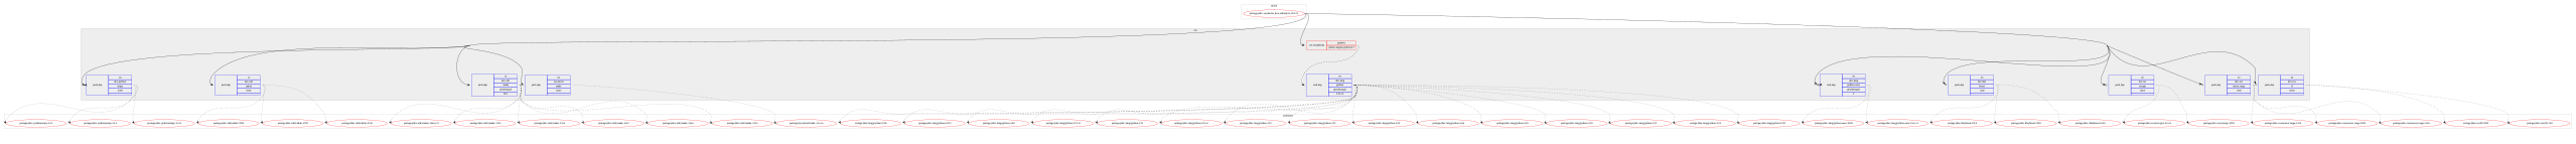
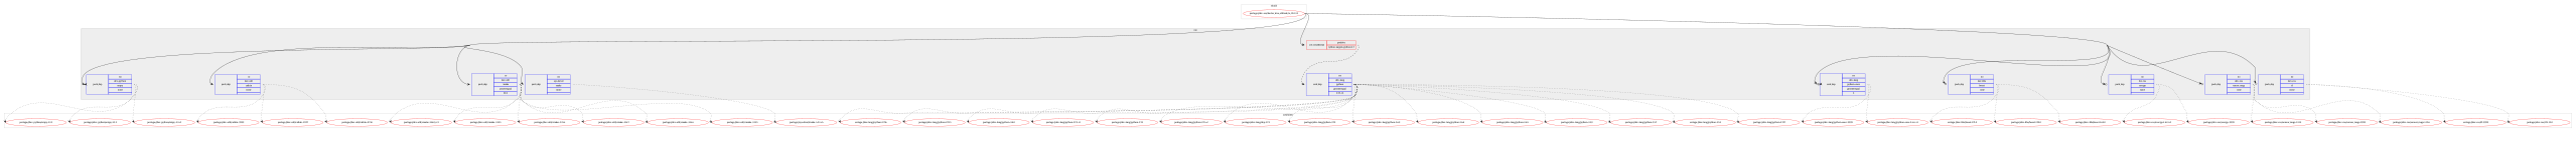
  digraph {
    compound=true
    concentrate=true
    fontname=Merriweather
    fontsize=10
    newrank=true
    rankdir=TB
    ranksep=1.5
    node [color=red fontname=Merriweather fontsize=10]
    edge [arrowhead=vee fontname=Merriweather headport=w style=dotted tailport=e weight=100]
    n1 [label="portage://dev-ros/hector_imu_attitude_to_tf-0.3.5" width=4]
    n2 [color=blue label=<<TABLE BORDER="0" CELLBORDER="1" CELLSPACING="0" CELLPADDING="4" WIDTH="220"><TR><TD ROWSPAN="6" CELLPADDING="30">pack_dep</TD></TR><TR><TD WIDTH="110">no</TD></TR><TR><TD>dev-python</TD></TR><TR><TD>empy</TD></TR><TR><TD>none</TD></TR><TR><TD></TD></TR></TABLE>> shape=none]
    n3 [color=blue label=<<TABLE BORDER="0" CELLBORDER="1" CELLSPACING="0" CELLPADDING="4" WIDTH="220"><TR><TD ROWSPAN="6" CELLPADDING="30">pack_dep</TD></TR><TR><TD WIDTH="110">no</TD></TR><TR><TD>dev-util</TD></TR><TR><TD>catkin</TD></TR><TR><TD>none</TD></TR><TR><TD></TD></TR></TABLE>> shape=none]
    n4 [color=blue label=<<TABLE BORDER="0" CELLBORDER="1" CELLSPACING="0" CELLPADDING="4" WIDTH="220"><TR><TD ROWSPAN="6" CELLPADDING="30">pack_dep</TD></TR><TR><TD WIDTH="110">no</TD></TR><TR><TD>dev-util</TD></TR><TR><TD>cmake</TD></TR><TR><TD>greaterequal</TD></TR><TR><TD>3.9.6</TD></TR></TABLE>> shape=none]
    n5 [color=blue label=<<TABLE BORDER="0" CELLBORDER="1" CELLSPACING="0" CELLPADDING="4" WIDTH="220"><TR><TD ROWSPAN="6" CELLPADDING="30">pack_dep</TD></TR><TR><TD WIDTH="110">no</TD></TR><TR><TD>sys-devel</TD></TR><TR><TD>make</TD></TR><TR><TD>none</TD></TR><TR><TD></TD></TR></TABLE>> shape=none]
    n6 [color=blue label=<<TABLE BORDER="0" CELLBORDER="1" CELLSPACING="0" CELLPADDING="4" WIDTH="220"><TR><TD ROWSPAN="6" CELLPADDING="30">pack_dep</TD></TR><TR><TD WIDTH="110">no</TD></TR><TR><TD>dev-lang</TD></TR><TR><TD>python</TD></TR><TR><TD>greaterequal</TD></TR><TR><TD>2.7.5-r2</TD></TR></TABLE>> shape=none]
    n7 [label=<<TABLE BORDER="0" CELLBORDER="1" CELLSPACING="0" CELLPADDING="4"><TR><TD ROWSPAN="3" CELLPADDING="10">use_conditional</TD></TR><TR><TD>positive</TD></TR><TR><TD>python_targets_python2_7</TD></TR></TABLE>> shape=none]
    n8 [color=blue label=<<TABLE BORDER="0" CELLBORDER="1" CELLSPACING="0" CELLPADDING="4" WIDTH="220"><TR><TD ROWSPAN="6" CELLPADDING="30">pack_dep</TD></TR><TR><TD WIDTH="110">no</TD></TR><TR><TD>dev-lang</TD></TR><TR><TD>python-exec</TD></TR><TR><TD>greaterequal</TD></TR><TR><TD>2</TD></TR></TABLE>> shape=none]
    n9 [color=blue label=<<TABLE BORDER="0" CELLBORDER="1" CELLSPACING="0" CELLPADDING="4" WIDTH="220"><TR><TD ROWSPAN="6" CELLPADDING="30">pack_dep</TD></TR><TR><TD WIDTH="110">no</TD></TR><TR><TD>dev-libs</TD></TR><TR><TD>boost</TD></TR><TR><TD>none</TD></TR><TR><TD></TD></TR></TABLE>> shape=none]
    n10 [color=blue label=<<TABLE BORDER="0" CELLBORDER="1" CELLSPACING="0" CELLPADDING="4" WIDTH="220"><TR><TD ROWSPAN="6" CELLPADDING="30">pack_dep</TD></TR><TR><TD WIDTH="110">no</TD></TR><TR><TD>dev-ros</TD></TR><TR><TD>roscpp</TD></TR><TR><TD>none</TD></TR><TR><TD></TD></TR></TABLE>> shape=none]
    n11 [color=blue label=<<TABLE BORDER="0" CELLBORDER="1" CELLSPACING="0" CELLPADDING="4" WIDTH="220"><TR><TD ROWSPAN="6" CELLPADDING="30">pack_dep</TD></TR><TR><TD WIDTH="110">no</TD></TR><TR><TD>dev-ros</TD></TR><TR><TD>sensor_msgs</TD></TR><TR><TD>none</TD></TR><TR><TD></TD></TR></TABLE>> shape=none]
    n12 [color=blue label=<<TABLE BORDER="0" CELLBORDER="1" CELLSPACING="0" CELLPADDING="4" WIDTH="220"><TR><TD ROWSPAN="6" CELLPADDING="30">pack_dep</TD></TR><TR><TD WIDTH="110">no</TD></TR><TR><TD>dev-ros</TD></TR><TR><TD>tf</TD></TR><TR><TD>none</TD></TR><TR><TD></TD></TR></TABLE>> shape=none]
    n13 [label="portage://dev-python/empy-3.3-r1" width=4]
    n14 [label="portage://dev-python/empy-3.3.2" width=4]
    n15 [label="portage://dev-python/empy-3.3.3" width=4]
    n16 [label="portage://dev-util/catkin-0.7.14" width=4]
    n17 [label="portage://dev-util/catkin-0.7.17" width=4]
    n18 [label="portage://dev-util/catkin-9999" width=4]
    n19 [label="portage://dev-util/cmake-3.13.5" width=4]
    n20 [label="portage://dev-util/cmake-3.14.6" width=4]
    n21 [label="portage://dev-util/cmake-3.14.7" width=4]
    n22 [label="portage://dev-util/cmake-3.15.4" width=4]
    n23 [label="portage://dev-util/cmake-3.15.5" width=4]
    n24 [label="portage://dev-util/cmake-3.16.0_rc3" width=4]
    n25 [label="portage://sys-devel/make-4.2.1-r4" width=4]
    n26 [label="portage://dev-lang/python-2.7.15" width=4]
    n27 [label="portage://dev-lang/python-2.7.16" width=4]
    n28 [label="portage://dev-lang/python-2.7.17" width=4]
    n29 [label="portage://dev-lang/python-3.5.5" width=4]
    n30 [label="portage://dev-lang/python-3.5.7" width=4]
    n31 [label="portage://dev-lang/python-3.5.9" width=4]
    n32 [label="portage://dev-lang/python-3.6.5" width=4]
    n33 [label="portage://dev-lang/python-3.6.8" width=4]
    n34 [label="portage://dev-lang/python-3.6.9" width=4]
    n35 [label="portage://dev-lang/python-3.7.2" width=4]
-   n36 [label="portage://dev-lang/python-3.7.3" width=4]
+   n36 [label="portage://dev-lang/dep-3.7.3" width=4]
    n37 [label="portage://dev-lang/python-3.7.4-r1" width=4]
    n38 [label="portage://dev-lang/python-3.7.5" width=4]
    n39 [label="portage://dev-lang/python-3.7.5-r1" width=4]
    n40 [label="portage://dev-lang/python-3.8.0" width=4]
    n41 [label="portage://dev-lang/python-exec-2.4.6-r1" width=4]
    n42 [label="portage://dev-lang/python-exec-9999" width=4]
    n43 [label="portage://dev-libs/boost-1.65.0" width=4]
    n44 [label="portage://dev-libs/boost-1.70.0" width=4]
    n45 [label="portage://dev-libs/boost-1.71.0" width=4]
    n46 [label="portage://dev-ros/roscpp-1.14.3-r1" width=4]
    n47 [label="portage://dev-ros/roscpp-9999" width=4]
    n48 [label="portage://dev-ros/sensor_msgs-1.12.5" width=4]
    n49 [label="portage://dev-ros/sensor_msgs-1.12.6" width=4]
    n50 [label="portage://dev-ros/sensor_msgs-9999" width=4]
    n51 [label="portage://dev-ros/tf-1.12.0" width=4]
    n52 [label="portage://dev-ros/tf-9999" width=4]
    subgraph cluster_1 {
      color=gray
      label=<<i>ebuild</i>>
      rank=same
      n1
    }
    subgraph cluster_2 {
      color=gray
      label=<<i>dependencies</i>>
      subgraph cluster_3 {
        color=gray
        fillcolor="#eeeeee"
        label=<<i>compile</i>>
        style=filled
        subgraph sub_4 {
          color=gray
          fillcolor="#eeeeee"
          label=<<i>compile</i>>
          style=filled
          n2
        }
        subgraph sub_5 {
          color=gray
          fillcolor="#eeeeee"
          label=<<i>compile</i>>
          style=filled
          n3
        }
        subgraph sub_6 {
          color=gray
          fillcolor="#eeeeee"
          label=<<i>compile</i>>
          style=filled
          n4
        }
        subgraph sub_7 {
          color=gray
          fillcolor="#eeeeee"
          label=<<i>compile</i>>
          style=filled
          n5
        }
      }
      subgraph cluster_8 {
        color=gray
        fillcolor="#eeeeee"
        label=<<i>compile and run</i>>
        style=filled
        subgraph sub_9 {
          color=gray
          fillcolor="#eeeeee"
          label=<<i>compile and run</i>>
          style=filled
          n7
          subgraph sub_10 {
            color=gray
            fillcolor="#eeeeee"
            label=<<i>compile and run</i>>
            style=filled
            n6
          }
        }
        subgraph sub_11 {
          color=gray
          fillcolor="#eeeeee"
          label=<<i>compile and run</i>>
          style=filled
          n8
        }
        subgraph sub_12 {
          color=gray
          fillcolor="#eeeeee"
          label=<<i>compile and run</i>>
          style=filled
          n9
        }
        subgraph sub_13 {
          color=gray
          fillcolor="#eeeeee"
          label=<<i>compile and run</i>>
          style=filled
          n10
        }
        subgraph sub_14 {
          color=gray
          fillcolor="#eeeeee"
          label=<<i>compile and run</i>>
          style=filled
          n11
        }
        subgraph sub_15 {
          color=gray
          fillcolor="#eeeeee"
          label=<<i>compile and run</i>>
          style=filled
          n12
        }
      }
      subgraph cluster_16 {
        color=gray
        fillcolor="#eeeeee"
        label=<<i>run</i>>
        style=filled
      }
    }
    subgraph cluster_17 {
      color=gray
      label=<<i>candidates</i>>
      rank=same
      subgraph sub_18 {
        color=black
        label=<<i>candidates</i>>
        nodesep=1
        rank=same
        n13
        n14
        n15
      }
      subgraph sub_19 {
        color=black
        label=<<i>candidates</i>>
        nodesep=1
        rank=same
        n16
        n17
        n18
      }
      subgraph sub_20 {
        color=black
        label=<<i>candidates</i>>
        nodesep=1
        rank=same
        n19
        n20
        n21
        n22
        n23
        n24
      }
      subgraph sub_21 {
        color=black
        label=<<i>candidates</i>>
        nodesep=1
        rank=same
        n25
      }
      subgraph sub_22 {
        color=black
        label=<<i>candidates</i>>
        nodesep=1
        rank=same
        n26
        n27
        n28
        n29
        n30
        n31
        n32
        n33
        n34
        n35
        n36
        n37
        n38
        n39
        n40
      }
      subgraph sub_23 {
        color=black
        label=<<i>candidates</i>>
        nodesep=1
        rank=same
        n41
        n42
      }
      subgraph sub_24 {
        color=black
        label=<<i>candidates</i>>
        nodesep=1
        rank=same
        n43
        n44
        n45
      }
      subgraph sub_25 {
        color=black
        label=<<i>candidates</i>>
        nodesep=1
        rank=same
        n46
        n47
      }
      subgraph sub_26 {
        color=black
        label=<<i>candidates</i>>
        nodesep=1
        rank=same
        n48
        n49
        n50
      }
      subgraph sub_27 {
        color=black
        label=<<i>candidates</i>>
        nodesep=1
        rank=same
        n51
        n52
      }
    }
    n1 -> n2 [style=solid weight=20]
    n1 -> n3 [style=solid weight=20]
    n1 -> n4 [style=solid weight=20]
    n1 -> n5 [style=solid weight=20]
    n1 -> n7 [style=solid weight=20]
    n1 -> n8 [arrowhead=odotvee style=solid weight=20]
    n1 -> n9 [arrowhead=odotvee style=solid weight=20]
    n1 -> n10 [arrowhead=odotvee style=solid weight=20]
    n1 -> n11 [arrowhead=odotvee style=solid weight=20]
    n1 -> n12 [arrowhead=odotvee style=solid weight=20]
    n2 -> n13
    n2 -> n14
    n2 -> n15
    n3 -> n16
    n3 -> n17
    n3 -> n18
    n4 -> n19
    n4 -> n20
    n4 -> n21
    n4 -> n22
    n4 -> n23
    n4 -> n24
    n5 -> n25
    n6 -> n26
    n6 -> n27
    n6 -> n28
    n6 -> n29
    n6 -> n30
    n6 -> n31
    n6 -> n32
    n6 -> n33
    n6 -> n34
    n6 -> n35
    n6 -> n36
    n6 -> n37
    n6 -> n38
    n6 -> n39
    n6 -> n40
    n7 -> n6 [style=dashed weight=20]
    n8 -> n41
    n8 -> n42
    n9 -> n43
    n9 -> n44
    n9 -> n45
    n10 -> n46
    n10 -> n47
    n11 -> n48
    n11 -> n49
    n11 -> n50
    n12 -> n51
    n12 -> n52
  }
